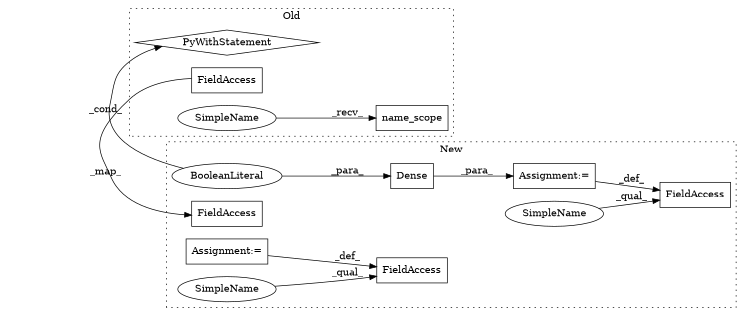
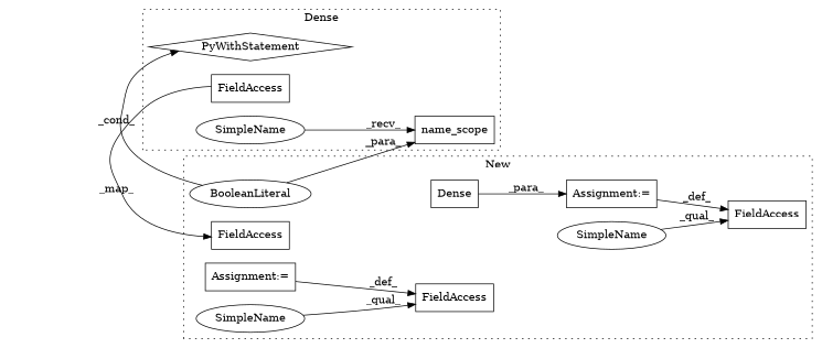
  digraph {
    rankdir=LR
    node [a=22 l=15 s=5902 shape=box]
    n1 [a=32 l=12 label=name_scope s=6480]
    n2 [a=104 l="10,2" label=PyWithStatement s="6465,6492" shape=diamond]
    n3 [label=FieldAccess s=6740]
    n4 [a=42 l=4 label=SimpleName s=6475 shape=ellipse]
    n5 [a=32 l="6,1" label=Dense s="5932,5985"]
    n6 [a=9 l=5 label=BooleanLiteral s=5944 shape=ellipse]
    n7 [l=26 label=FieldAccess]
    n8 [label=FieldAccess s=5788]
    n9 [label=FieldAccess s=5256]
    n10 [a=7 l=1 label="Assignment:=" s=5928]
    n11 [a=7 l=1 label="Assignment:=" s=5271]
    n12 [a=42 l=4 label=SimpleName s=5256 shape=ellipse]
    n13 [a=42 l=4 label=SimpleName shape=ellipse]
    subgraph cluster_1 {
-     label=Old
+     label=Dense
      style=dotted
      n1
      n2
      n3
      n4
    }
    subgraph cluster_2 {
      label=New
      style=dotted
      n5
      n6
      n7
      n8
      n9
      n10
      n11
      n12
      n13
    }
    n3 -> n8 [label=_map_]
    n4 -> n1 [label=_recv_]
    n5 -> n10 [label=_para_]
    n6 -> n2 [label=_cond_]
-   n6 -> n5 [label=_para_]
+   n6 -> n1 [label=_para_]
    n10 -> n7 [label=_def_]
    n11 -> n9 [label=_def_]
    n12 -> n9 [label=_qual_]
    n13 -> n7 [label=_qual_]
  }
